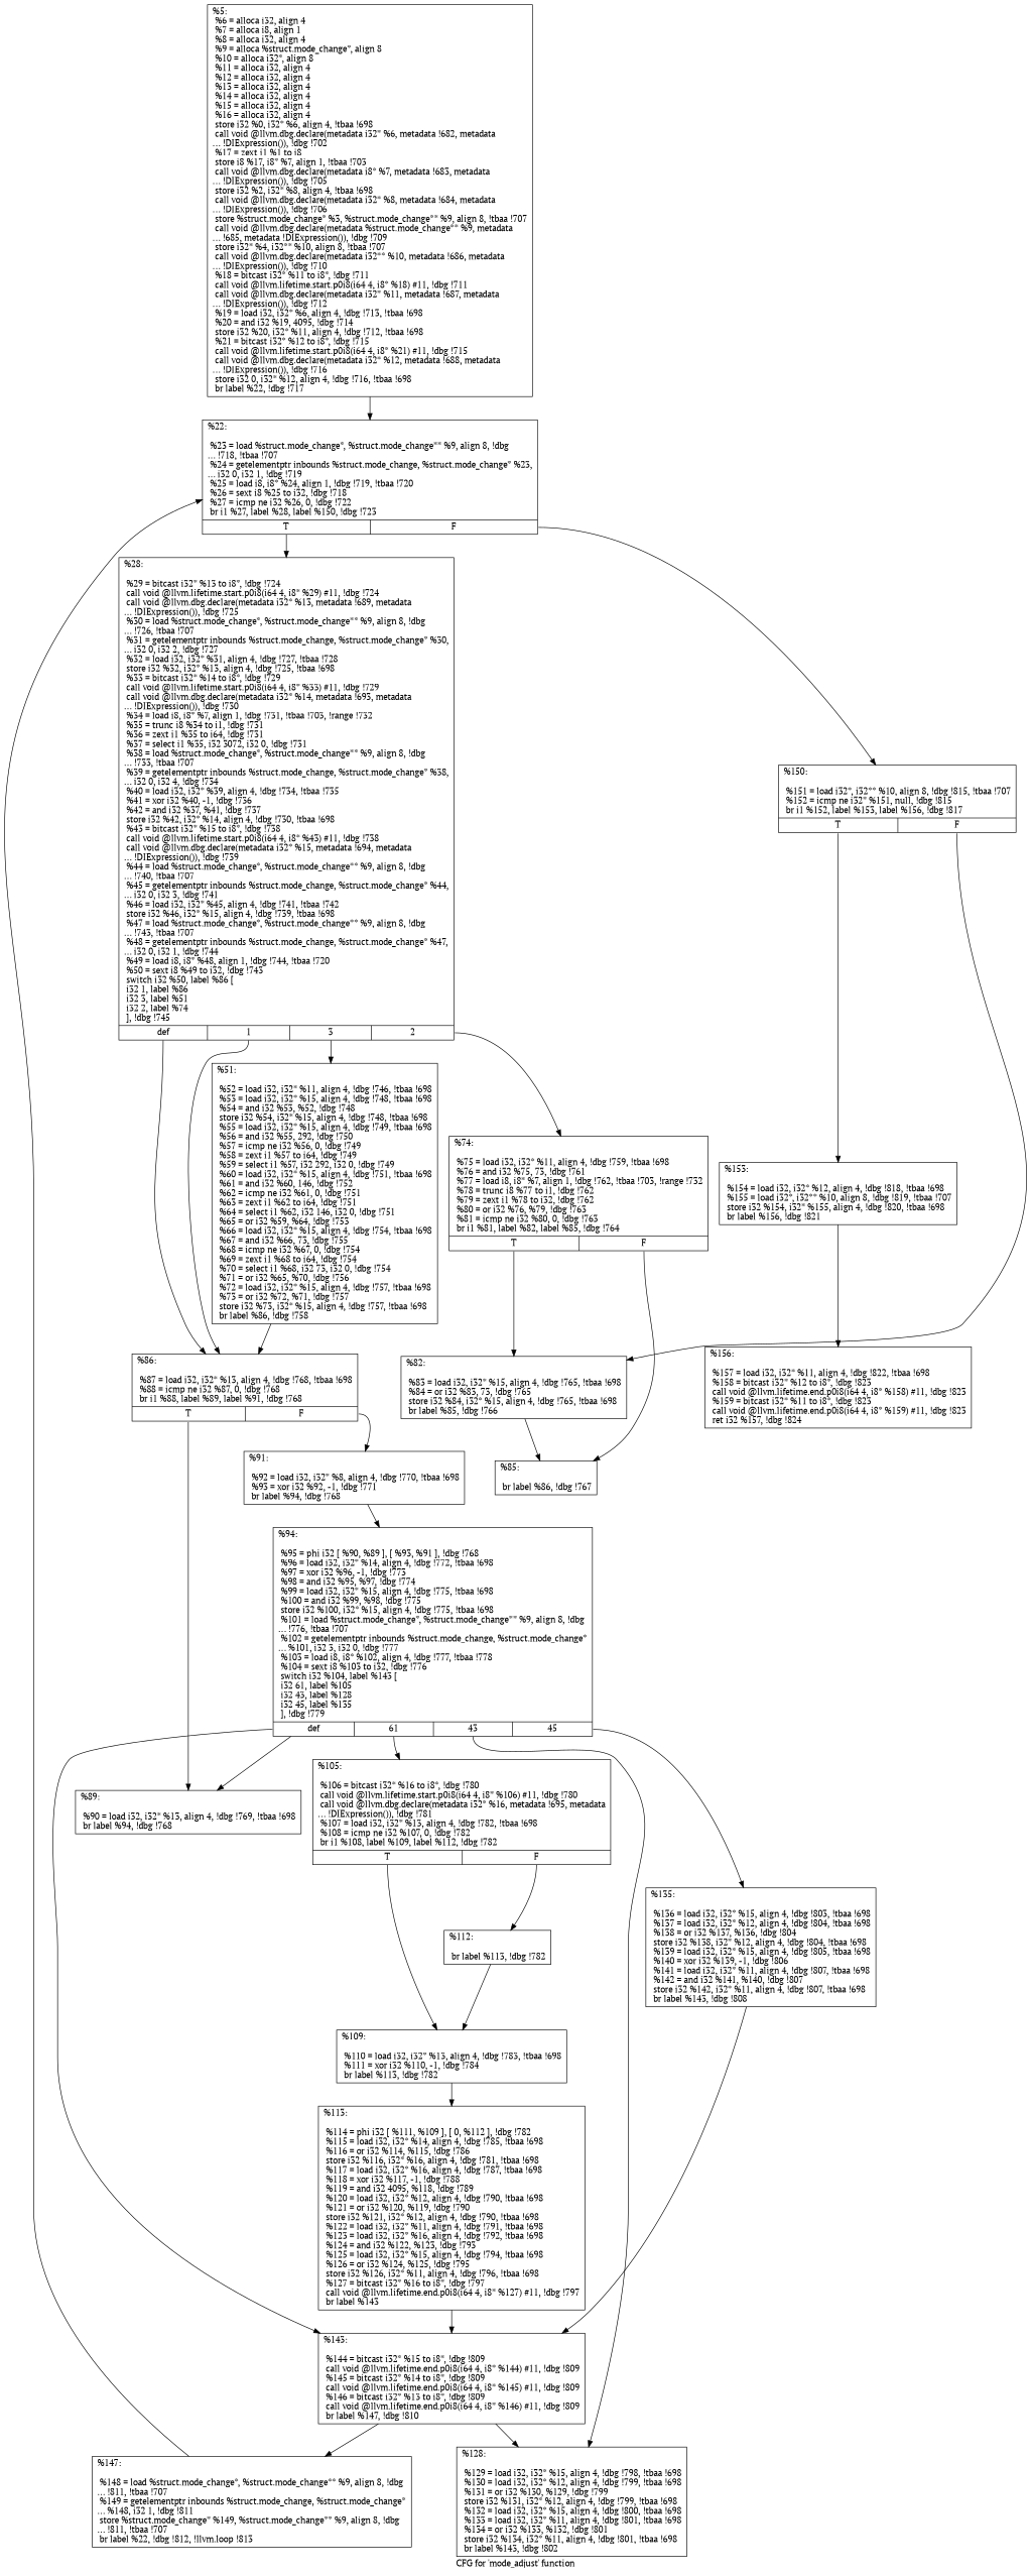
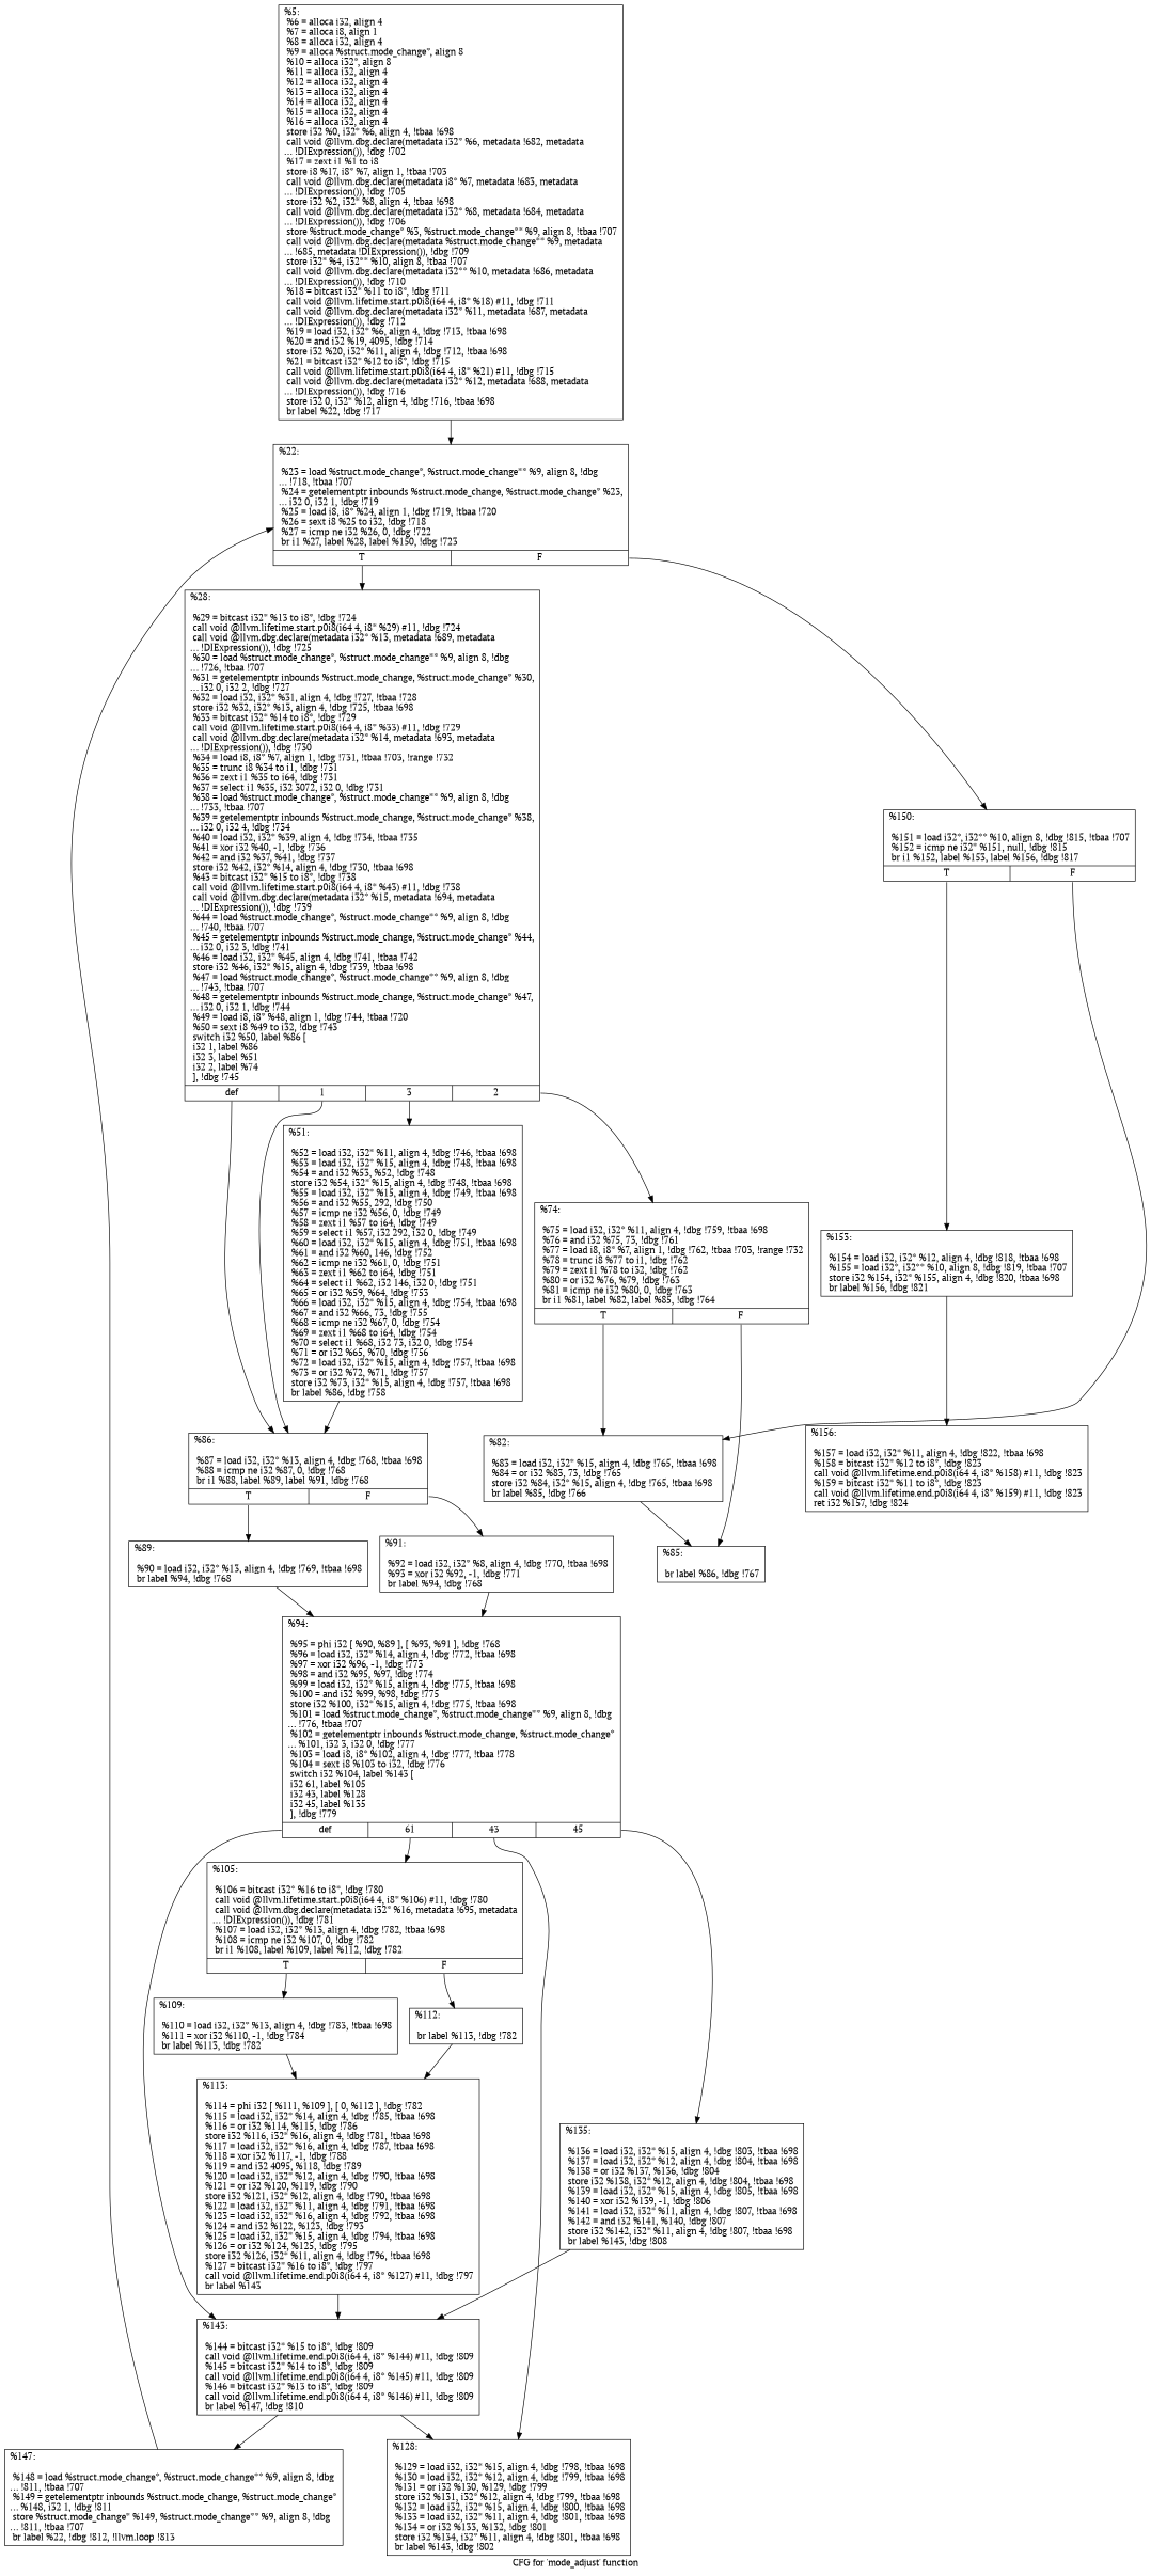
  digraph {
    fontname="PT Serif"
    label="CFG for 'mode_adjust' function"
    node [fontname="PT Serif" shape=record]
    edge [fontname="PT Serif"]
    n1 [label="{%5:\l  %6 = alloca i32, align 4\l  %7 = alloca i8, align 1\l  %8 = alloca i32, align 4\l  %9 = alloca %struct.mode_change*, align 8\l  %10 = alloca i32*, align 8\l  %11 = alloca i32, align 4\l  %12 = alloca i32, align 4\l  %13 = alloca i32, align 4\l  %14 = alloca i32, align 4\l  %15 = alloca i32, align 4\l  %16 = alloca i32, align 4\l  store i32 %0, i32* %6, align 4, !tbaa !698\l  call void @llvm.dbg.declare(metadata i32* %6, metadata !682, metadata\l... !DIExpression()), !dbg !702\l  %17 = zext i1 %1 to i8\l  store i8 %17, i8* %7, align 1, !tbaa !703\l  call void @llvm.dbg.declare(metadata i8* %7, metadata !683, metadata\l... !DIExpression()), !dbg !705\l  store i32 %2, i32* %8, align 4, !tbaa !698\l  call void @llvm.dbg.declare(metadata i32* %8, metadata !684, metadata\l... !DIExpression()), !dbg !706\l  store %struct.mode_change* %3, %struct.mode_change** %9, align 8, !tbaa !707\l  call void @llvm.dbg.declare(metadata %struct.mode_change** %9, metadata\l... !685, metadata !DIExpression()), !dbg !709\l  store i32* %4, i32** %10, align 8, !tbaa !707\l  call void @llvm.dbg.declare(metadata i32** %10, metadata !686, metadata\l... !DIExpression()), !dbg !710\l  %18 = bitcast i32* %11 to i8*, !dbg !711\l  call void @llvm.lifetime.start.p0i8(i64 4, i8* %18) #11, !dbg !711\l  call void @llvm.dbg.declare(metadata i32* %11, metadata !687, metadata\l... !DIExpression()), !dbg !712\l  %19 = load i32, i32* %6, align 4, !dbg !713, !tbaa !698\l  %20 = and i32 %19, 4095, !dbg !714\l  store i32 %20, i32* %11, align 4, !dbg !712, !tbaa !698\l  %21 = bitcast i32* %12 to i8*, !dbg !715\l  call void @llvm.lifetime.start.p0i8(i64 4, i8* %21) #11, !dbg !715\l  call void @llvm.dbg.declare(metadata i32* %12, metadata !688, metadata\l... !DIExpression()), !dbg !716\l  store i32 0, i32* %12, align 4, !dbg !716, !tbaa !698\l  br label %22, !dbg !717\l}"]
    n2 [label="{%22:\l\l  %23 = load %struct.mode_change*, %struct.mode_change** %9, align 8, !dbg\l... !718, !tbaa !707\l  %24 = getelementptr inbounds %struct.mode_change, %struct.mode_change* %23,\l... i32 0, i32 1, !dbg !719\l  %25 = load i8, i8* %24, align 1, !dbg !719, !tbaa !720\l  %26 = sext i8 %25 to i32, !dbg !718\l  %27 = icmp ne i32 %26, 0, !dbg !722\l  br i1 %27, label %28, label %150, !dbg !723\l|{<s0>T|<s1>F}}"]
    n3 [label="{%28:\l\l  %29 = bitcast i32* %13 to i8*, !dbg !724\l  call void @llvm.lifetime.start.p0i8(i64 4, i8* %29) #11, !dbg !724\l  call void @llvm.dbg.declare(metadata i32* %13, metadata !689, metadata\l... !DIExpression()), !dbg !725\l  %30 = load %struct.mode_change*, %struct.mode_change** %9, align 8, !dbg\l... !726, !tbaa !707\l  %31 = getelementptr inbounds %struct.mode_change, %struct.mode_change* %30,\l... i32 0, i32 2, !dbg !727\l  %32 = load i32, i32* %31, align 4, !dbg !727, !tbaa !728\l  store i32 %32, i32* %13, align 4, !dbg !725, !tbaa !698\l  %33 = bitcast i32* %14 to i8*, !dbg !729\l  call void @llvm.lifetime.start.p0i8(i64 4, i8* %33) #11, !dbg !729\l  call void @llvm.dbg.declare(metadata i32* %14, metadata !693, metadata\l... !DIExpression()), !dbg !730\l  %34 = load i8, i8* %7, align 1, !dbg !731, !tbaa !703, !range !732\l  %35 = trunc i8 %34 to i1, !dbg !731\l  %36 = zext i1 %35 to i64, !dbg !731\l  %37 = select i1 %35, i32 3072, i32 0, !dbg !731\l  %38 = load %struct.mode_change*, %struct.mode_change** %9, align 8, !dbg\l... !733, !tbaa !707\l  %39 = getelementptr inbounds %struct.mode_change, %struct.mode_change* %38,\l... i32 0, i32 4, !dbg !734\l  %40 = load i32, i32* %39, align 4, !dbg !734, !tbaa !735\l  %41 = xor i32 %40, -1, !dbg !736\l  %42 = and i32 %37, %41, !dbg !737\l  store i32 %42, i32* %14, align 4, !dbg !730, !tbaa !698\l  %43 = bitcast i32* %15 to i8*, !dbg !738\l  call void @llvm.lifetime.start.p0i8(i64 4, i8* %43) #11, !dbg !738\l  call void @llvm.dbg.declare(metadata i32* %15, metadata !694, metadata\l... !DIExpression()), !dbg !739\l  %44 = load %struct.mode_change*, %struct.mode_change** %9, align 8, !dbg\l... !740, !tbaa !707\l  %45 = getelementptr inbounds %struct.mode_change, %struct.mode_change* %44,\l... i32 0, i32 3, !dbg !741\l  %46 = load i32, i32* %45, align 4, !dbg !741, !tbaa !742\l  store i32 %46, i32* %15, align 4, !dbg !739, !tbaa !698\l  %47 = load %struct.mode_change*, %struct.mode_change** %9, align 8, !dbg\l... !743, !tbaa !707\l  %48 = getelementptr inbounds %struct.mode_change, %struct.mode_change* %47,\l... i32 0, i32 1, !dbg !744\l  %49 = load i8, i8* %48, align 1, !dbg !744, !tbaa !720\l  %50 = sext i8 %49 to i32, !dbg !743\l  switch i32 %50, label %86 [\l    i32 1, label %86\l    i32 3, label %51\l    i32 2, label %74\l  ], !dbg !745\l|{<s0>def|<s1>1|<s2>3|<s3>2}}"]
    n4 [label="{%150:\l\l  %151 = load i32*, i32** %10, align 8, !dbg !815, !tbaa !707\l  %152 = icmp ne i32* %151, null, !dbg !815\l  br i1 %152, label %153, label %156, !dbg !817\l|{<s0>T|<s1>F}}"]
    n5 [label="{%86:\l\l  %87 = load i32, i32* %13, align 4, !dbg !768, !tbaa !698\l  %88 = icmp ne i32 %87, 0, !dbg !768\l  br i1 %88, label %89, label %91, !dbg !768\l|{<s0>T|<s1>F}}"]
    n6 [label="{%51:\l\l  %52 = load i32, i32* %11, align 4, !dbg !746, !tbaa !698\l  %53 = load i32, i32* %15, align 4, !dbg !748, !tbaa !698\l  %54 = and i32 %53, %52, !dbg !748\l  store i32 %54, i32* %15, align 4, !dbg !748, !tbaa !698\l  %55 = load i32, i32* %15, align 4, !dbg !749, !tbaa !698\l  %56 = and i32 %55, 292, !dbg !750\l  %57 = icmp ne i32 %56, 0, !dbg !749\l  %58 = zext i1 %57 to i64, !dbg !749\l  %59 = select i1 %57, i32 292, i32 0, !dbg !749\l  %60 = load i32, i32* %15, align 4, !dbg !751, !tbaa !698\l  %61 = and i32 %60, 146, !dbg !752\l  %62 = icmp ne i32 %61, 0, !dbg !751\l  %63 = zext i1 %62 to i64, !dbg !751\l  %64 = select i1 %62, i32 146, i32 0, !dbg !751\l  %65 = or i32 %59, %64, !dbg !753\l  %66 = load i32, i32* %15, align 4, !dbg !754, !tbaa !698\l  %67 = and i32 %66, 73, !dbg !755\l  %68 = icmp ne i32 %67, 0, !dbg !754\l  %69 = zext i1 %68 to i64, !dbg !754\l  %70 = select i1 %68, i32 73, i32 0, !dbg !754\l  %71 = or i32 %65, %70, !dbg !756\l  %72 = load i32, i32* %15, align 4, !dbg !757, !tbaa !698\l  %73 = or i32 %72, %71, !dbg !757\l  store i32 %73, i32* %15, align 4, !dbg !757, !tbaa !698\l  br label %86, !dbg !758\l}"]
    n7 [label="{%74:\l\l  %75 = load i32, i32* %11, align 4, !dbg !759, !tbaa !698\l  %76 = and i32 %75, 73, !dbg !761\l  %77 = load i8, i8* %7, align 1, !dbg !762, !tbaa !703, !range !732\l  %78 = trunc i8 %77 to i1, !dbg !762\l  %79 = zext i1 %78 to i32, !dbg !762\l  %80 = or i32 %76, %79, !dbg !763\l  %81 = icmp ne i32 %80, 0, !dbg !763\l  br i1 %81, label %82, label %85, !dbg !764\l|{<s0>T|<s1>F}}"]
    n8 [label="{%153:\l\l  %154 = load i32, i32* %12, align 4, !dbg !818, !tbaa !698\l  %155 = load i32*, i32** %10, align 8, !dbg !819, !tbaa !707\l  store i32 %154, i32* %155, align 4, !dbg !820, !tbaa !698\l  br label %156, !dbg !821\l}"]
    n9 [label="{%82:\l\l  %83 = load i32, i32* %15, align 4, !dbg !765, !tbaa !698\l  %84 = or i32 %83, 73, !dbg !765\l  store i32 %84, i32* %15, align 4, !dbg !765, !tbaa !698\l  br label %85, !dbg !766\l}"]
    n10 [label="{%89:\l\l  %90 = load i32, i32* %13, align 4, !dbg !769, !tbaa !698\l  br label %94, !dbg !768\l}"]
    n11 [label="{%91:\l\l  %92 = load i32, i32* %8, align 4, !dbg !770, !tbaa !698\l  %93 = xor i32 %92, -1, !dbg !771\l  br label %94, !dbg !768\l}"]
    n12 [label="{%85:\l\l  br label %86, !dbg !767\l}"]
    n13 [label="{%156:\l\l  %157 = load i32, i32* %11, align 4, !dbg !822, !tbaa !698\l  %158 = bitcast i32* %12 to i8*, !dbg !823\l  call void @llvm.lifetime.end.p0i8(i64 4, i8* %158) #11, !dbg !823\l  %159 = bitcast i32* %11 to i8*, !dbg !823\l  call void @llvm.lifetime.end.p0i8(i64 4, i8* %159) #11, !dbg !823\l  ret i32 %157, !dbg !824\l}"]
    n14 [label="{%94:\l\l  %95 = phi i32 [ %90, %89 ], [ %93, %91 ], !dbg !768\l  %96 = load i32, i32* %14, align 4, !dbg !772, !tbaa !698\l  %97 = xor i32 %96, -1, !dbg !773\l  %98 = and i32 %95, %97, !dbg !774\l  %99 = load i32, i32* %15, align 4, !dbg !775, !tbaa !698\l  %100 = and i32 %99, %98, !dbg !775\l  store i32 %100, i32* %15, align 4, !dbg !775, !tbaa !698\l  %101 = load %struct.mode_change*, %struct.mode_change** %9, align 8, !dbg\l... !776, !tbaa !707\l  %102 = getelementptr inbounds %struct.mode_change, %struct.mode_change*\l... %101, i32 3, i32 0, !dbg !777\l  %103 = load i8, i8* %102, align 4, !dbg !777, !tbaa !778\l  %104 = sext i8 %103 to i32, !dbg !776\l  switch i32 %104, label %143 [\l    i32 61, label %105\l    i32 43, label %128\l    i32 45, label %135\l  ], !dbg !779\l|{<s0>def|<s1>61|<s2>43|<s3>45}}"]
    n15 [label="{%143:\l\l  %144 = bitcast i32* %15 to i8*, !dbg !809\l  call void @llvm.lifetime.end.p0i8(i64 4, i8* %144) #11, !dbg !809\l  %145 = bitcast i32* %14 to i8*, !dbg !809\l  call void @llvm.lifetime.end.p0i8(i64 4, i8* %145) #11, !dbg !809\l  %146 = bitcast i32* %13 to i8*, !dbg !809\l  call void @llvm.lifetime.end.p0i8(i64 4, i8* %146) #11, !dbg !809\l  br label %147, !dbg !810\l}"]
    n16 [label="{%105:\l\l  %106 = bitcast i32* %16 to i8*, !dbg !780\l  call void @llvm.lifetime.start.p0i8(i64 4, i8* %106) #11, !dbg !780\l  call void @llvm.dbg.declare(metadata i32* %16, metadata !695, metadata\l... !DIExpression()), !dbg !781\l  %107 = load i32, i32* %13, align 4, !dbg !782, !tbaa !698\l  %108 = icmp ne i32 %107, 0, !dbg !782\l  br i1 %108, label %109, label %112, !dbg !782\l|{<s0>T|<s1>F}}"]
    n17 [label="{%128:\l\l  %129 = load i32, i32* %15, align 4, !dbg !798, !tbaa !698\l  %130 = load i32, i32* %12, align 4, !dbg !799, !tbaa !698\l  %131 = or i32 %130, %129, !dbg !799\l  store i32 %131, i32* %12, align 4, !dbg !799, !tbaa !698\l  %132 = load i32, i32* %15, align 4, !dbg !800, !tbaa !698\l  %133 = load i32, i32* %11, align 4, !dbg !801, !tbaa !698\l  %134 = or i32 %133, %132, !dbg !801\l  store i32 %134, i32* %11, align 4, !dbg !801, !tbaa !698\l  br label %143, !dbg !802\l}"]
    n18 [label="{%135:\l\l  %136 = load i32, i32* %15, align 4, !dbg !803, !tbaa !698\l  %137 = load i32, i32* %12, align 4, !dbg !804, !tbaa !698\l  %138 = or i32 %137, %136, !dbg !804\l  store i32 %138, i32* %12, align 4, !dbg !804, !tbaa !698\l  %139 = load i32, i32* %15, align 4, !dbg !805, !tbaa !698\l  %140 = xor i32 %139, -1, !dbg !806\l  %141 = load i32, i32* %11, align 4, !dbg !807, !tbaa !698\l  %142 = and i32 %141, %140, !dbg !807\l  store i32 %142, i32* %11, align 4, !dbg !807, !tbaa !698\l  br label %143, !dbg !808\l}"]
    n19 [label="{%147:\l\l  %148 = load %struct.mode_change*, %struct.mode_change** %9, align 8, !dbg\l... !811, !tbaa !707\l  %149 = getelementptr inbounds %struct.mode_change, %struct.mode_change*\l... %148, i32 1, !dbg !811\l  store %struct.mode_change* %149, %struct.mode_change** %9, align 8, !dbg\l... !811, !tbaa !707\l  br label %22, !dbg !812, !llvm.loop !813\l}"]
    n20 [label="{%109:\l\l  %110 = load i32, i32* %13, align 4, !dbg !783, !tbaa !698\l  %111 = xor i32 %110, -1, !dbg !784\l  br label %113, !dbg !782\l}"]
    n21 [label="{%112:\l\l  br label %113, !dbg !782\l}"]
    n22 [label="{%113:\l\l  %114 = phi i32 [ %111, %109 ], [ 0, %112 ], !dbg !782\l  %115 = load i32, i32* %14, align 4, !dbg !785, !tbaa !698\l  %116 = or i32 %114, %115, !dbg !786\l  store i32 %116, i32* %16, align 4, !dbg !781, !tbaa !698\l  %117 = load i32, i32* %16, align 4, !dbg !787, !tbaa !698\l  %118 = xor i32 %117, -1, !dbg !788\l  %119 = and i32 4095, %118, !dbg !789\l  %120 = load i32, i32* %12, align 4, !dbg !790, !tbaa !698\l  %121 = or i32 %120, %119, !dbg !790\l  store i32 %121, i32* %12, align 4, !dbg !790, !tbaa !698\l  %122 = load i32, i32* %11, align 4, !dbg !791, !tbaa !698\l  %123 = load i32, i32* %16, align 4, !dbg !792, !tbaa !698\l  %124 = and i32 %122, %123, !dbg !793\l  %125 = load i32, i32* %15, align 4, !dbg !794, !tbaa !698\l  %126 = or i32 %124, %125, !dbg !795\l  store i32 %126, i32* %11, align 4, !dbg !796, !tbaa !698\l  %127 = bitcast i32* %16 to i8*, !dbg !797\l  call void @llvm.lifetime.end.p0i8(i64 4, i8* %127) #11, !dbg !797\l  br label %143\l}"]
    n1 -> n2
    n2 -> n3 [tailport=s0]
    n2 -> n4 [tailport=s1]
    n3 -> n5 [tailport=s0]
    n3 -> n5 [tailport=s1]
    n3 -> n6 [tailport=s2]
    n3 -> n7 [tailport=s3]
    n4 -> n8 [tailport=s0]
    n4 -> n9 [tailport=s1]
    n5 -> n10 [tailport=s0]
    n5 -> n11 [tailport=s1]
    n6 -> n5
    n7 -> n9 [tailport=s0]
    n7 -> n12 [tailport=s1]
    n8 -> n13
    n9 -> n12
-   n14 -> n10
+   n10 -> n14
    n11 -> n14
    n14 -> n15 [tailport=s0]
    n14 -> n16 [tailport=s1]
    n14 -> n17 [tailport=s2]
    n14 -> n18 [tailport=s3]
    n15 -> n17
    n15 -> n19
    n16 -> n20 [tailport=s0]
    n16 -> n21 [tailport=s1]
    n18 -> n15
    n19 -> n2
    n20 -> n22
-   n21 -> n20
+   n21 -> n22
    n22 -> n15
  }
